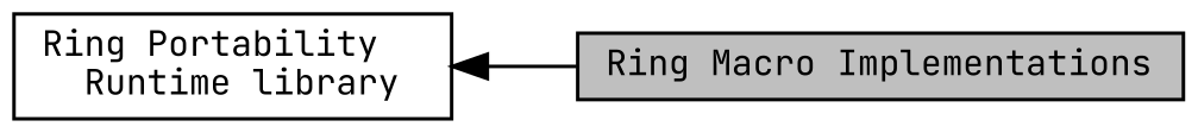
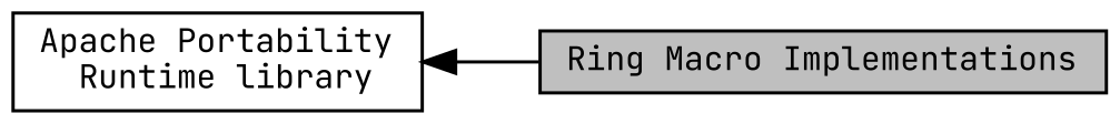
  digraph {
    rankdir=LR
    fontname="JetBrains Mono"
    node [color=black fontname="JetBrains Mono" fontsize=10 shape=box style=filled]
    n1 [fillcolor=grey75 fontcolor=black height=0.2 label="Ring Macro Implementations" width=0.4]
-   n2 [fillcolor=white height=0.2 label="Ring Portability\l Runtime library" width=0.4]
+   n2 [fillcolor=white height=0.2 label="Apache Portability\l Runtime library" width=0.4]
    n2 -> n1 [dir=back fontname="JetBrains Mono" fontsize=10 labelfontname=Helvetica labelfontsize=10 shape=plaintext style=solid]
  }
